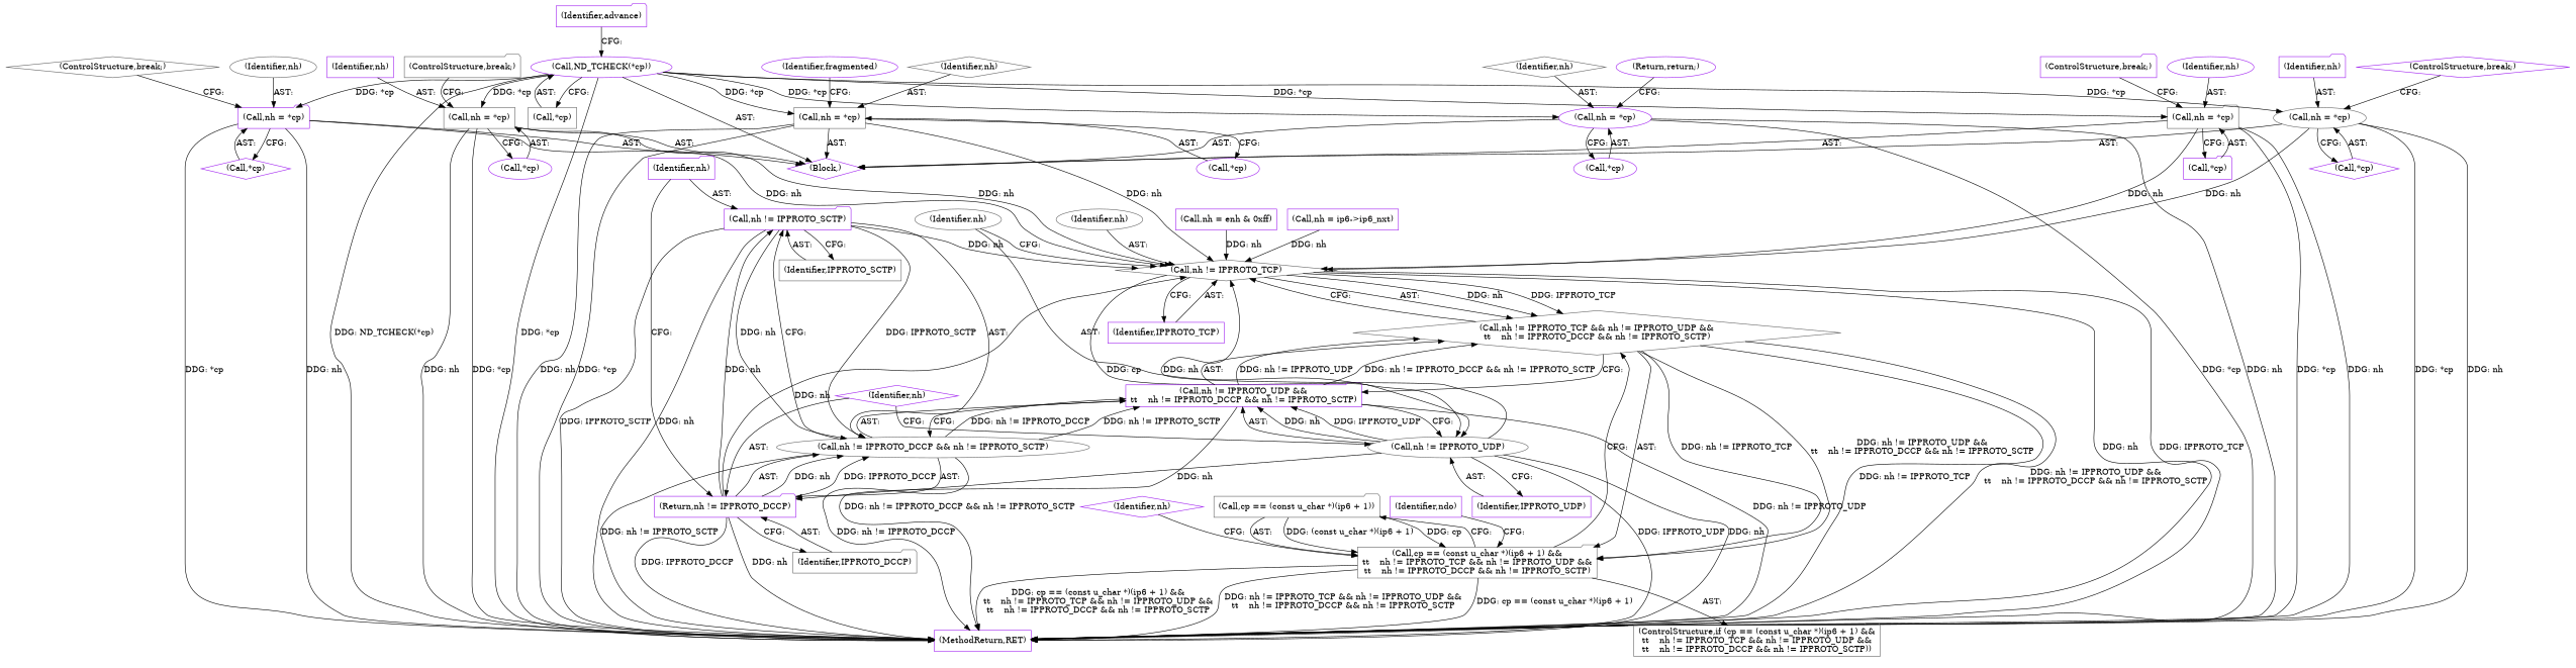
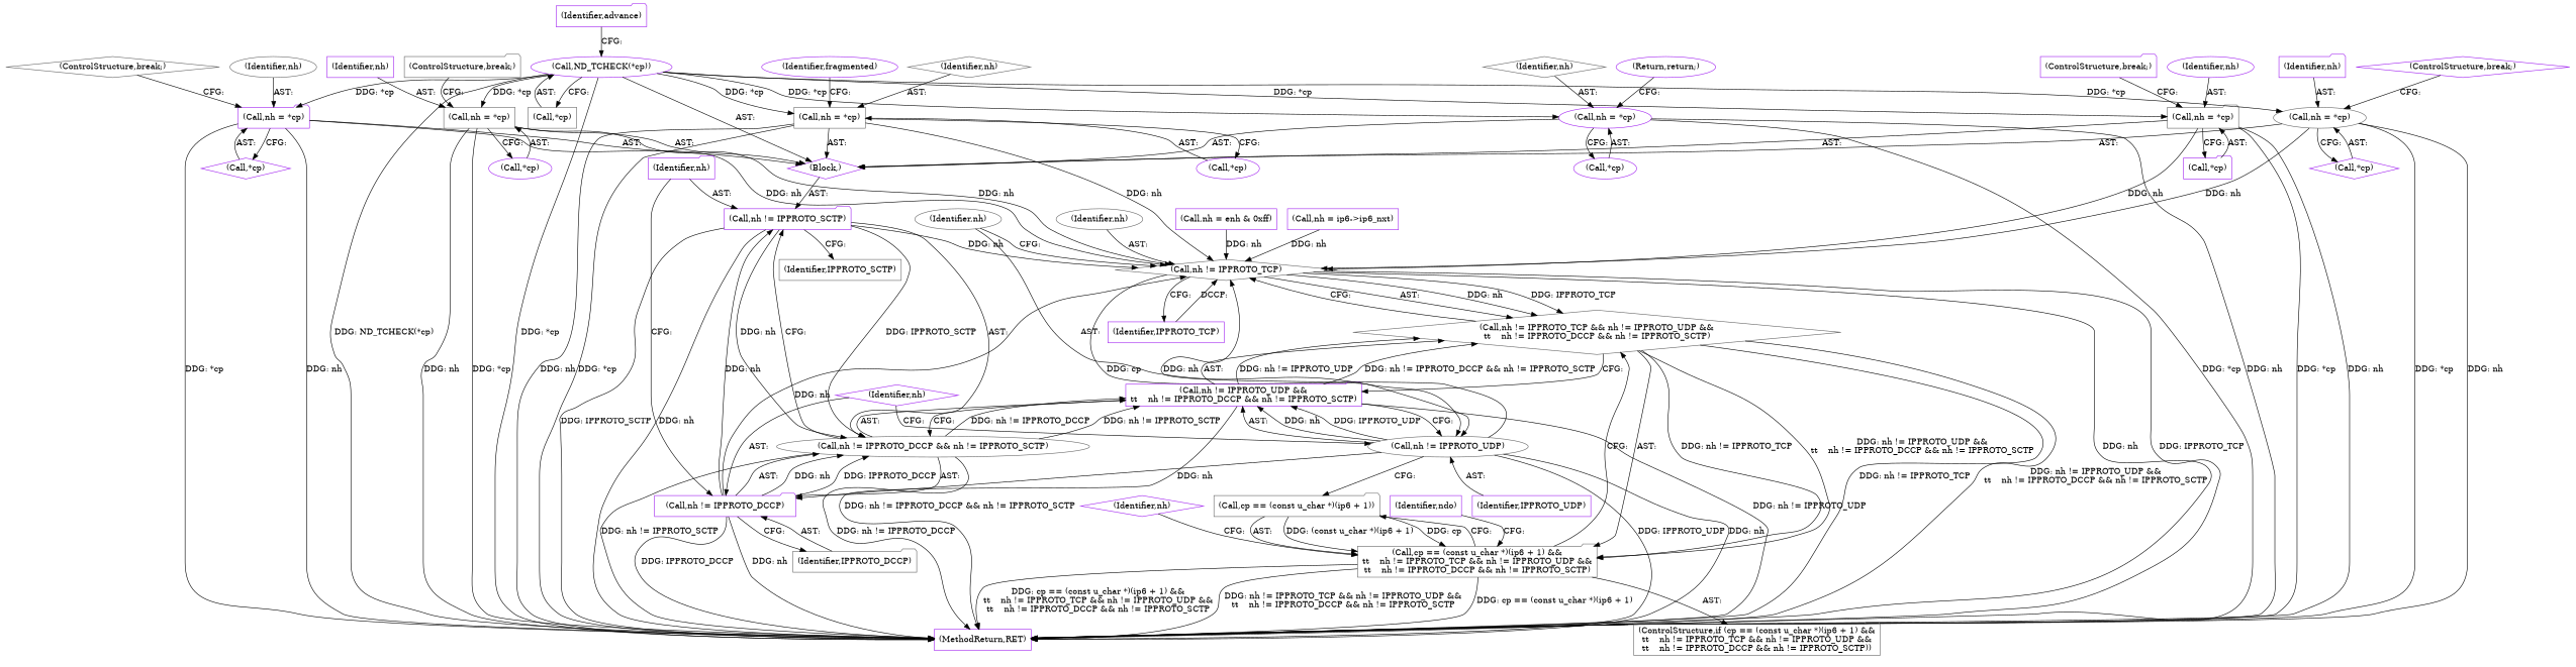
  digraph {
    node [color=purple shape=folder]
    n1 [label="(Call,ND_TCHECK(*cp))" shape=ellipse]
    n2 [label="(Call,nh = *cp)"]
    n3 [color=gray40 label="(Call,nh = *cp)" shape=box]
    n4 [color=gray40 label="(Call,nh = *cp)" shape=box]
    n5 [label="(Call,nh = *cp)" shape=ellipse]
    n6 [color=gray40 label="(Call,nh = *cp)"]
    n7 [color=gray40 label="(Call,nh = *cp)" shape=ellipse]
    n8 [color=gray40 label="(Call,*cp)" shape=box]
    n9 [label="(Block,)" shape=diamond]
    n10 [label="(MethodReturn,RET)" shape=box]
    n11 [color=gray40 label="(Call,nh != IPPROTO_TCP)" shape=diamond]
    n12 [label="(Call,*cp)" shape=diamond]
    n13 [label="(Call,*cp)" shape=ellipse]
    n14 [label="(Call,*cp)" shape=ellipse]
    n15 [label="(Call,*cp)" shape=ellipse]
    n16 [label="(Call,*cp)"]
    n17 [label="(Call,*cp)" shape=diamond]
    n18 [color=gray40 label="(Call,nh != IPPROTO_TCP && nh != IPPROTO_UDP &&\n\t\t    nh != IPPROTO_DCCP && nh != IPPROTO_SCTP)" shape=diamond]
    n19 [color=gray40 label="(Call,nh != IPPROTO_UDP)" shape=ellipse]
    n20 [label="(Identifier,IPPROTO_TCP)" shape=box]
    n21 [color=gray40 label="(Call,cp == (const u_char *)(ip6 + 1) &&\n\t\t    nh != IPPROTO_TCP && nh != IPPROTO_UDP &&\n\t\t    nh != IPPROTO_DCCP && nh != IPPROTO_SCTP)"]
    n22 [label="(Call,nh != IPPROTO_UDP &&\n\t\t    nh != IPPROTO_DCCP && nh != IPPROTO_SCTP)"]
-   n23 [label="(Return,nh != IPPROTO_DCCP)"]
+   n23 [label="(Call,nh != IPPROTO_DCCP)"]
    n24 [label="(Identifier,IPPROTO_UDP)" shape=box]
    n25 [color=gray40 label="(Call,cp == (const u_char *)(ip6 + 1))"]
    n26 [color=gray40 label="(ControlStructure,if (cp == (const u_char *)(ip6 + 1) &&\n\t\t    nh != IPPROTO_TCP && nh != IPPROTO_UDP &&\n\t\t    nh != IPPROTO_DCCP && nh != IPPROTO_SCTP))"]
    n27 [color=gray40 label="(Call,nh != IPPROTO_DCCP && nh != IPPROTO_SCTP)" shape=ellipse]
    n28 [label="(Call,nh != IPPROTO_SCTP)"]
    n29 [color=gray40 label="(Identifier,IPPROTO_DCCP)"]
    n30 [color=gray40 label="(Identifier,IPPROTO_SCTP)" shape=box]
    n31 [color=gray40 label="(Identifier,nh)" shape=diamond]
    n32 [label="(Identifier,nh)" shape=box]
    n33 [label="(Identifier,nh)" shape=diamond]
    n34 [label="(Identifier,advance)"]
    n35 [color=gray40 label="(Identifier,nh)" shape=ellipse]
    n36 [color=gray40 label="(ControlStructure,break;)"]
    n37 [color=gray40 label="(ControlStructure,break;)" shape=diamond]
    n38 [label="(ControlStructure,break;)" shape=diamond]
    n39 [label="(Identifier,nh)" shape=diamond]
    n40 [label="(Identifier,nh)"]
    n41 [color=gray40 label="(Identifier,nh)" shape=ellipse]
    n42 [label="(Call,nh = enh & 0xff)" shape=box]
    n43 [label="(Call,nh = ip6->ip6_nxt)" shape=box]
    n44 [color=gray40 label="(Identifier,nh)" shape=diamond]
    n45 [color=gray40 label="(Identifier,nh)" shape=ellipse]
    n46 [label="(Identifier,ndo)" shape=box]
    n47 [label="(ControlStructure,break;)"]
    n48 [label="(Identifier,nh)"]
    n49 [label="(Identifier,nh)" shape=ellipse]
    n50 [label="(Identifier,fragmented)" shape=ellipse]
    n51 [label="(Return,return;)" shape=ellipse]
    n1 -> n2 [label="DDG: *cp"]
    n1 -> n3 [label="DDG: *cp"]
    n1 -> n4 [label="DDG: *cp"]
    n1 -> n5 [label="DDG: *cp"]
    n1 -> n6 [label="DDG: *cp"]
    n1 -> n7 [label="DDG: *cp"]
    n1 -> n8 [label="CFG: "]
    n1 -> n9 [label="AST: "]
    n1 -> n10 [label="DDG: ND_TCHECK(*cp)"]
    n1 -> n10 [label="DDG: *cp"]
    n2 -> n9 [label="AST: "]
    n2 -> n10 [label="DDG: *cp"]
    n2 -> n10 [label="DDG: nh"]
    n2 -> n11 [label="DDG: nh"]
    n2 -> n12 [label="CFG: "]
    n3 -> n9 [label="AST: "]
    n3 -> n10 [label="DDG: *cp"]
    n3 -> n10 [label="DDG: nh"]
    n3 -> n11 [label="DDG: nh"]
    n3 -> n13 [label="CFG: "]
    n4 -> n9 [label="AST: "]
    n4 -> n10 [label="DDG: nh"]
    n4 -> n10 [label="DDG: *cp"]
    n4 -> n11 [label="DDG: nh"]
    n4 -> n14 [label="CFG: "]
    n5 -> n9 [label="AST: "]
    n5 -> n10 [label="DDG: nh"]
    n5 -> n10 [label="DDG: *cp"]
    n5 -> n15 [label="CFG: "]
    n6 -> n9 [label="AST: "]
    n6 -> n10 [label="DDG: *cp"]
    n6 -> n10 [label="DDG: nh"]
    n6 -> n11 [label="DDG: nh"]
    n6 -> n16 [label="CFG: "]
    n7 -> n9 [label="AST: "]
    n7 -> n10 [label="DDG: *cp"]
    n7 -> n10 [label="DDG: nh"]
    n7 -> n11 [label="DDG: nh"]
    n7 -> n17 [label="CFG: "]
    n8 -> n1 [label="AST: "]
    n11 -> n10 [label="DDG: nh"]
    n11 -> n10 [label="DDG: IPPROTO_TCP"]
    n11 -> n18 [label="AST: "]
    n11 -> n18 [label="DDG: nh"]
    n11 -> n18 [label="DDG: IPPROTO_TCP"]
    n11 -> n19 [label="DDG: cp"]
    n11 -> n20 [label="CFG: "]
    n12 -> n2 [label="AST: "]
    n13 -> n3 [label="AST: "]
    n14 -> n4 [label="AST: "]
    n15 -> n5 [label="AST: "]
    n16 -> n6 [label="AST: "]
    n17 -> n7 [label="AST: "]
    n18 -> n10 [label="DDG: nh != IPPROTO_TCP"]
    n18 -> n10 [label="DDG: nh != IPPROTO_UDP &&\n\t\t    nh != IPPROTO_DCCP && nh != IPPROTO_SCTP"]
    n18 -> n11 [label="CFG: "]
    n18 -> n21 [label="AST: "]
    n18 -> n21 [label="DDG: nh != IPPROTO_TCP"]
    n18 -> n21 [label="DDG: nh != IPPROTO_UDP &&\n\t\t    nh != IPPROTO_DCCP && nh != IPPROTO_SCTP"]
    n18 -> n22 [label="CFG: "]
    n19 -> n10 [label="DDG: IPPROTO_UDP"]
    n19 -> n10 [label="DDG: nh"]
    n19 -> n11 [label="DDG: nh"]
    n19 -> n22 [label="AST: "]
    n19 -> n22 [label="DDG: nh"]
    n19 -> n22 [label="DDG: IPPROTO_UDP"]
    n19 -> n23 [label="DDG: nh"]
-   n19 -> n24 [label="CFG: "]
-   n20 -> n11 [label="AST: "]
+   n19 -> n25 [label="CFG: "]
+   n20 -> n11 [label="DCCP: "]
    n21 -> n10 [label="DDG: cp == (const u_char *)(ip6 + 1)"]
    n21 -> n10 [label="DDG: cp == (const u_char *)(ip6 + 1) &&\n\t\t    nh != IPPROTO_TCP && nh != IPPROTO_UDP &&\n\t\t    nh != IPPROTO_DCCP && nh != IPPROTO_SCTP"]
    n21 -> n10 [label="DDG: nh != IPPROTO_TCP && nh != IPPROTO_UDP &&\n\t\t    nh != IPPROTO_DCCP && nh != IPPROTO_SCTP"]
    n21 -> n18 [label="CFG: "]
    n21 -> n25 [label="CFG: "]
    n21 -> n26 [label="AST: "]
    n22 -> n10 [label="DDG: nh != IPPROTO_UDP"]
    n22 -> n10 [label="DDG: nh != IPPROTO_DCCP && nh != IPPROTO_SCTP"]
    n22 -> n18 [label="AST: "]
    n22 -> n18 [label="DDG: nh != IPPROTO_UDP"]
    n22 -> n18 [label="DDG: nh != IPPROTO_DCCP && nh != IPPROTO_SCTP"]
    n22 -> n19 [label="CFG: "]
    n22 -> n27 [label="CFG: "]
    n23 -> n10 [label="DDG: IPPROTO_DCCP"]
    n23 -> n10 [label="DDG: nh"]
    n23 -> n11 [label="DDG: nh"]
    n23 -> n27 [label="AST: "]
    n23 -> n27 [label="DDG: nh"]
    n23 -> n27 [label="DDG: IPPROTO_DCCP"]
    n23 -> n28 [label="DDG: nh"]
    n23 -> n29 [label="CFG: "]
    n24 -> n19 [label="AST: "]
    n25 -> n21 [label="AST: "]
    n25 -> n21 [label="DDG: cp"]
    n25 -> n21 [label="DDG: (const u_char *)(ip6 + 1)"]
    n27 -> n10 [label="DDG: nh != IPPROTO_DCCP"]
    n27 -> n10 [label="DDG: nh != IPPROTO_SCTP"]
    n27 -> n22 [label="AST: "]
    n27 -> n22 [label="DDG: nh != IPPROTO_DCCP"]
    n27 -> n22 [label="DDG: nh != IPPROTO_SCTP"]
    n27 -> n23 [label="AST: "]
    n27 -> n28 [label="CFG: "]
    n28 -> n10 [label="DDG: IPPROTO_SCTP"]
    n28 -> n10 [label="DDG: nh"]
    n28 -> n11 [label="DDG: nh"]
    n28 -> n27 [label="AST: "]
    n28 -> n27 [label="DDG: nh"]
    n28 -> n27 [label="DDG: IPPROTO_SCTP"]
    n28 -> n30 [label="CFG: "]
    n29 -> n23 [label="AST: "]
-   n30 -> n28 [label="AST: "]
+   n9 -> n28 [label="AST: "]
    n31 -> n4 [label="AST: "]
    n32 -> n3 [label="AST: "]
    n33 -> n21 [label="CFG: "]
    n34 -> n1 [label="CFG: "]
    n35 -> n2 [label="AST: "]
    n36 -> n3 [label="CFG: "]
    n37 -> n2 [label="CFG: "]
    n38 -> n7 [label="CFG: "]
    n39 -> n19 [label="CFG: "]
    n39 -> n23 [label="AST: "]
    n40 -> n7 [label="AST: "]
    n41 -> n11 [label="AST: "]
    n42 -> n11 [label="DDG: nh"]
    n43 -> n11 [label="DDG: nh"]
    n44 -> n5 [label="AST: "]
    n45 -> n11 [label="CFG: "]
    n45 -> n19 [label="AST: "]
    n46 -> n21 [label="CFG: "]
    n47 -> n6 [label="CFG: "]
    n48 -> n23 [label="CFG: "]
    n48 -> n28 [label="AST: "]
    n49 -> n6 [label="AST: "]
    n50 -> n4 [label="CFG: "]
    n51 -> n5 [label="CFG: "]
  }
